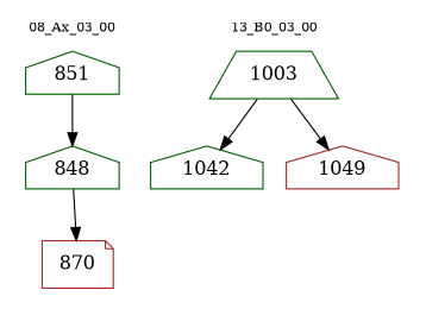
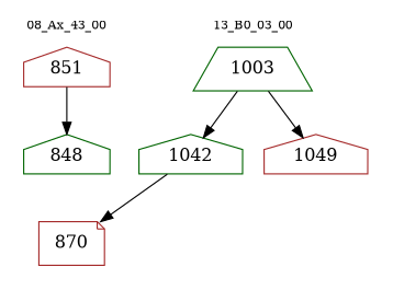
  digraph {
    node [color=brown shape=house]
    edge [color=black]
-   n1 [color=darkgreen label=851]
+   n1 [label=851]
    n2 [color=darkgreen label=848]
    n3 [label=870 shape=note]
    n4 [color=darkgreen label=1042]
    n5 [color=darkgreen label=1003 shape=trapezium]
    n6 [label=1049]
    subgraph cluster_1 {
      color=white
      fontsize=10
-     label="08_Ax_03_00"
+     label="08_Ax_43_00"
      n1
      n2
      n3
    }
    subgraph cluster_2 {
      color=white
      fontsize=10
      label="13_B0_03_00"
      n4
      n5
      n6
    }
    n1 -> n2
-   n2 -> n3
+   n4 -> n3
    n5 -> n4
    n5 -> n6
  }
